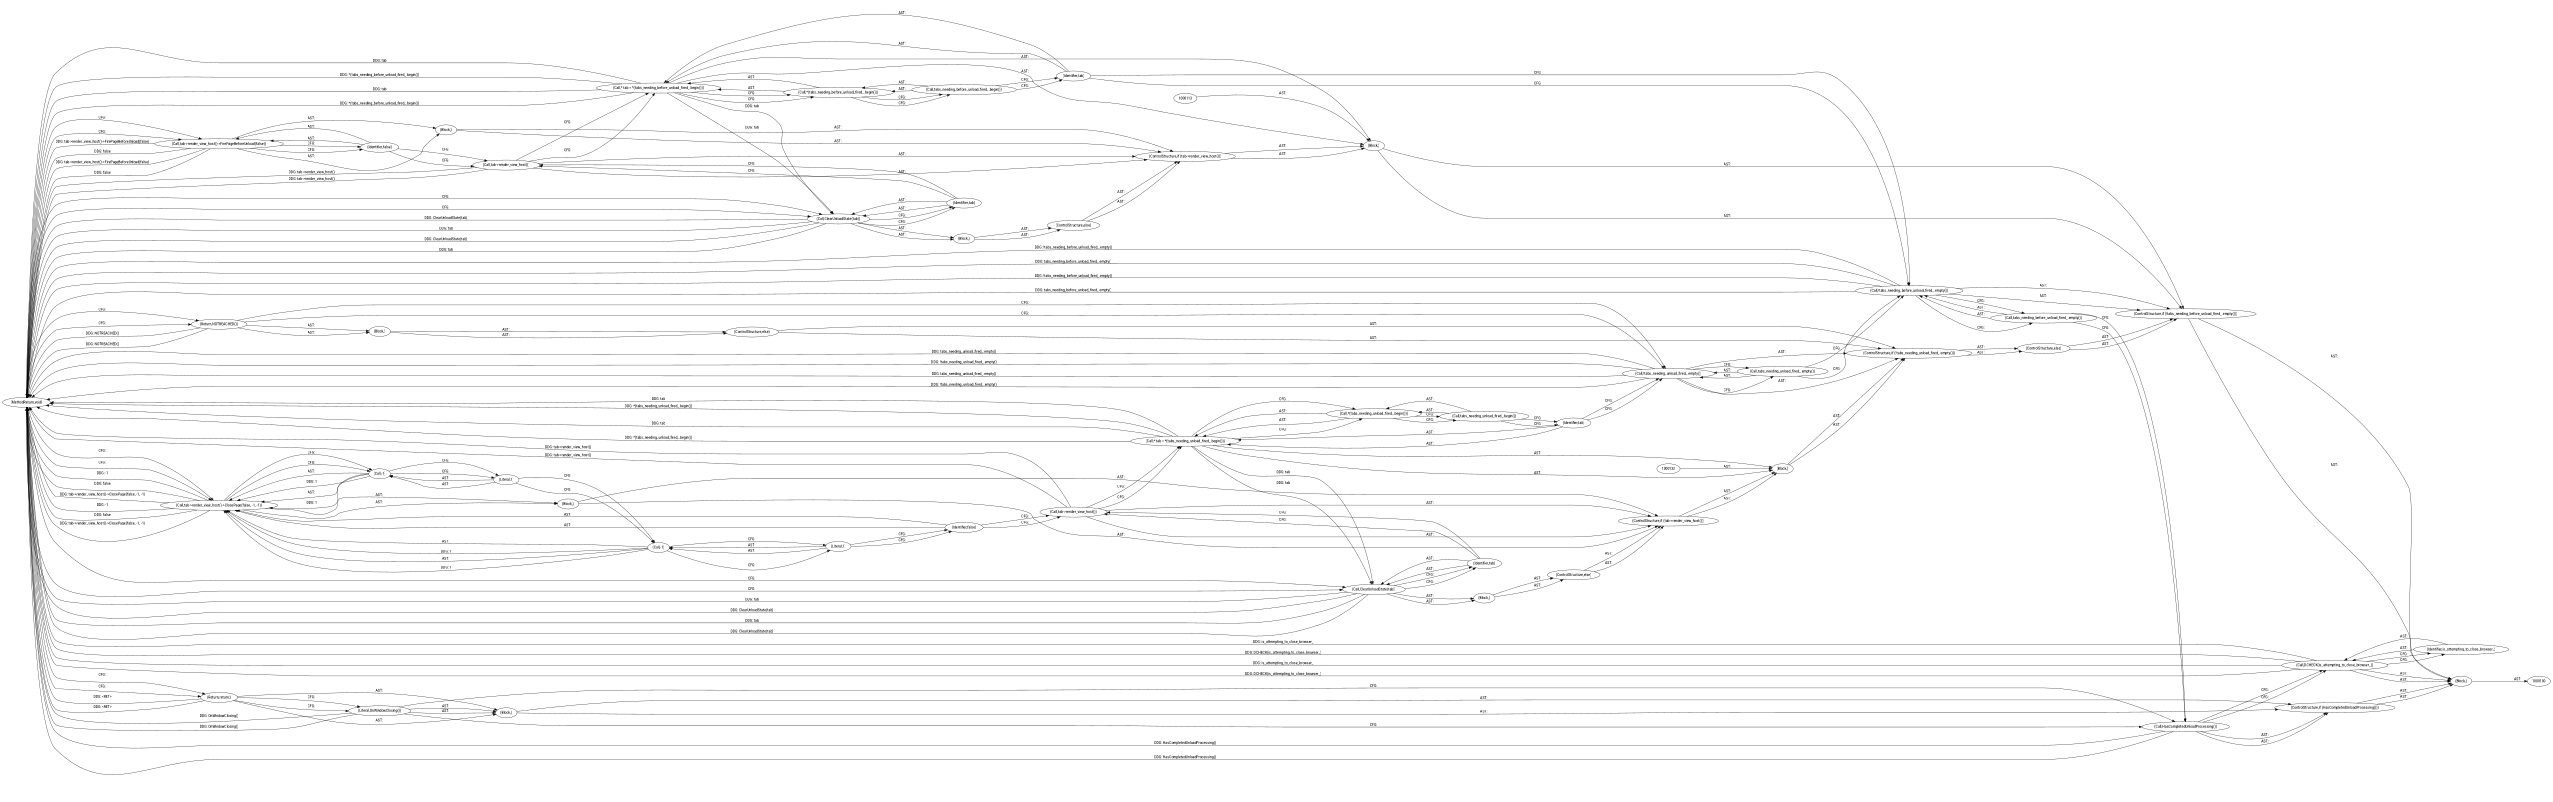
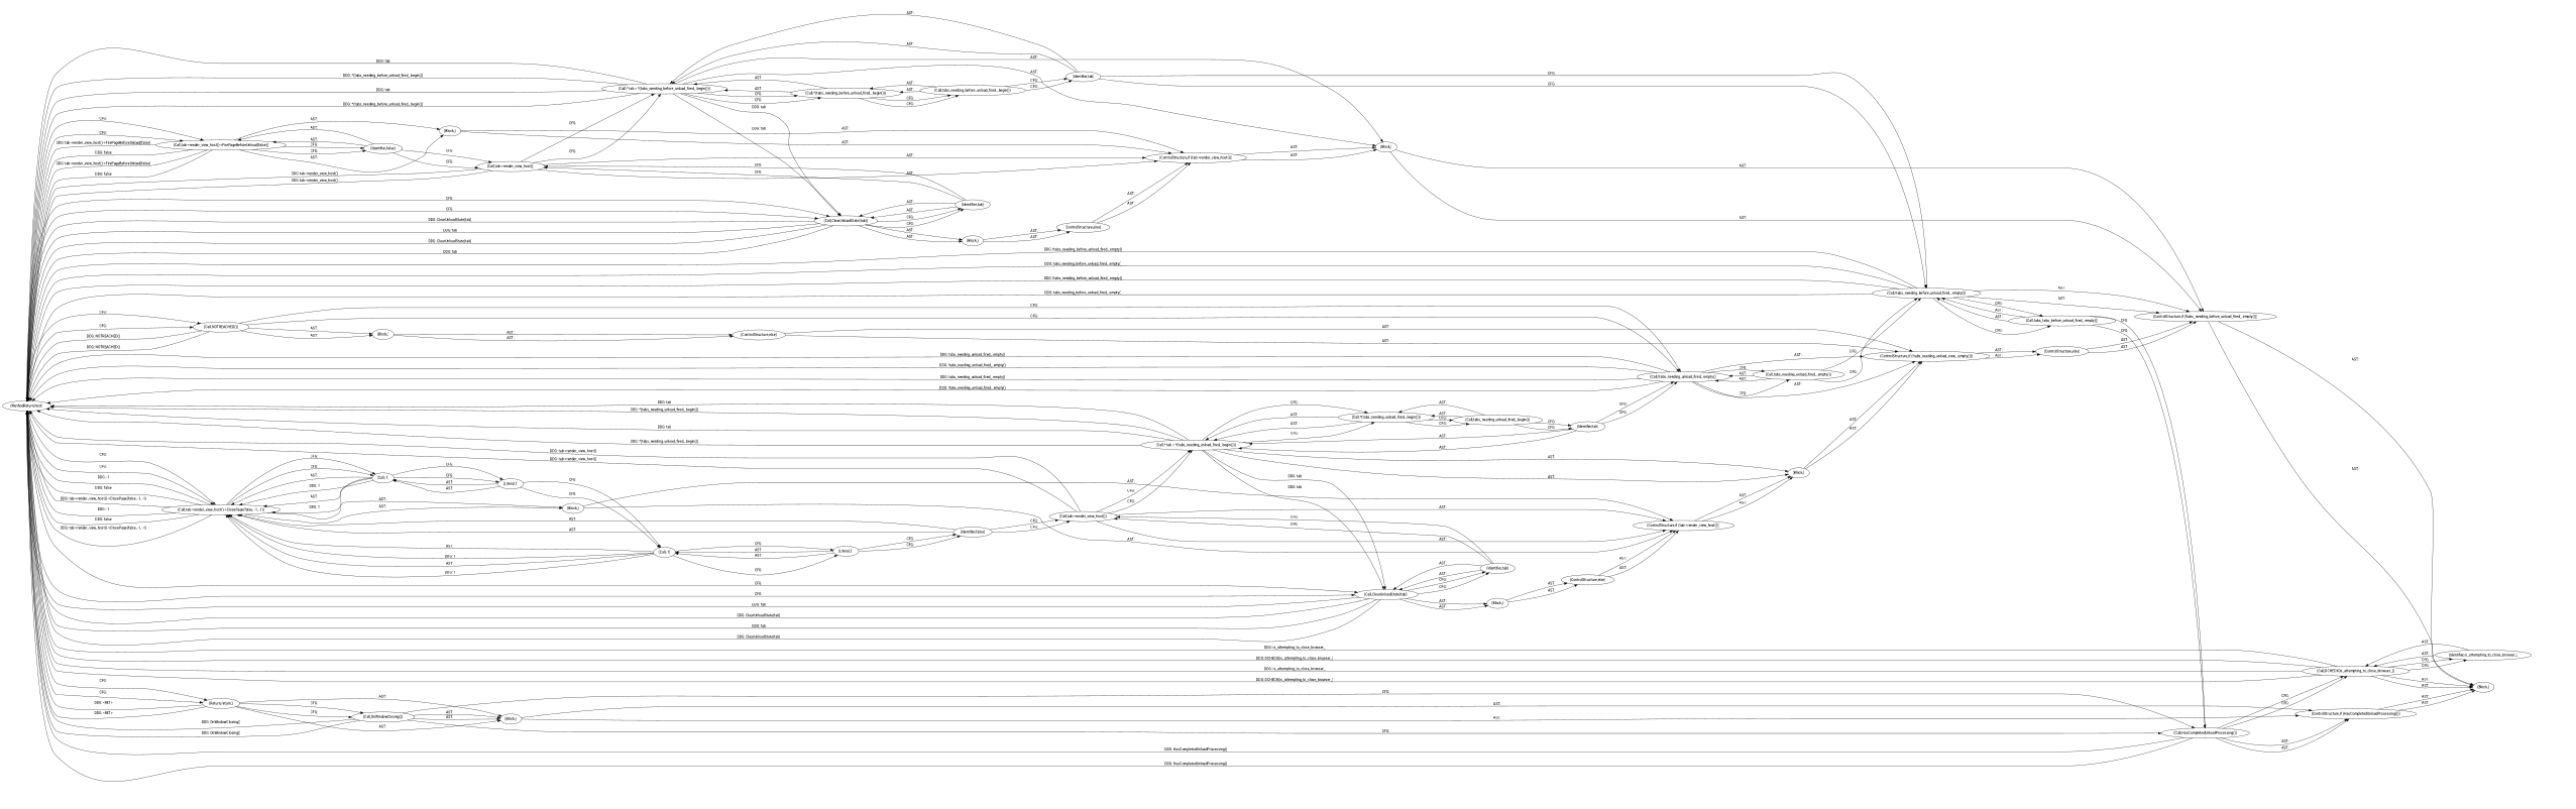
  digraph {
    fontname="Roboto Condensed"
    rankdir=LR
    node [fontname="Roboto Condensed"]
    edge [fontname="Roboto Condensed"]
-   n1 [label="(MethodReturn,void)"]
+   n1 [label="(MethodReturn,host)"]
    n2 [label="(Call,tab->render_view_host()->FirePageBeforeUnload(false))"]
    n3 [label="(Call,ClearUnloadState(tab))"]
    n4 [label="(Call,tab->render_view_host()->ClosePage(false, -1, -1))"]
    n5 [label="(Call,ClearUnloadState(tab))"]
-   n6 [label="(Return,NOTREACHED())"]
+   n6 [label="(Call,NOTREACHED())"]
    n7 [label="(Return,return;)"]
    n8 [label="(Block,)"]
    n9 [label="(Identifier,false)"]
    n10 [label="(Block,)"]
    n11 [label="(Identifier,tab)"]
    n12 [label="(Block,)"]
    n13 [label="(Call,-1)"]
    n14 [label="(Block,)"]
    n15 [label="(Identifier,tab)"]
    n16 [label="(Call,!tabs_needing_unload_fired_.empty())"]
    n17 [label="(Block,)"]
    n18 [label="(Block,)"]
-   n19 [label="(Literal,OnWindowClosing())"]
+   n19 [label="(Call,OnWindowClosing())"]
    n20 [label="(Block,)"]
-   1000100
    n22 [label="(Call,* tab = *(tabs_needing_before_unload_fired_.begin()))"]
    n23 [label="(Call,*(tabs_needing_before_unload_fired_.begin()))"]
    n24 [label="(Block,)"]
    n25 [label="(Call,tabs_needing_before_unload_fired_.begin())"]
    n26 [label="(ControlStructure,if (!tabs_needing_before_unload_fired_.empty()))"]
    n27 [label="(Identifier,tab)"]
    n28 [label="(Call,!tabs_needing_before_unload_fired_.empty())"]
-   n29 [label="(Call,tabs_needing_before_unload_fired_.empty())"]
+   n29 [label="(Call,tabs_tabs_before_unload_fired_.empty())"]
    n30 [label="(ControlStructure,if (tab->render_view_host()))"]
    n31 [label="(Call,tab->render_view_host())"]
    n32 [label="(ControlStructure,else)"]
-   n33 [label="(ControlStructure,if (!tabs_needing_unload_fired_.empty()))"]
+   n33 [label="(ControlStructure,if (!tabs_needing_unload_view_.empty()))"]
    n34 [label="(ControlStructure,else)"]
    n35 [label="(Call,tabs_needing_unload_fired_.empty())"]
    n36 [label="(Call,* tab = *(tabs_needing_unload_fired_.begin()))"]
    n37 [label="(Call,*(tabs_needing_unload_fired_.begin()))"]
    n38 [label="(Block,)"]
    n39 [label="(Call,tabs_needing_unload_fired_.begin())"]
    n40 [label="(Identifier,tab)"]
    n41 [label="(ControlStructure,if (tab->render_view_host()))"]
    n42 [label="(Call,tab->render_view_host())"]
    n43 [label="(Identifier,false)"]
    n44 [label="(Call,-1)"]
    n45 [label="(Literal,1)"]
    n46 [label="(Literal,1)"]
    n47 [label="(Call,DCHECK(is_attempting_to_close_browser_))"]
    n48 [label="(Identifier,is_attempting_to_close_browser_)"]
    n49 [label="(ControlStructure,else)"]
    n50 [label="(ControlStructure,else)"]
    n51 [label="(ControlStructure,if (HasCompletedUnloadProcessing()))"]
    n52 [label="(Call,HasCompletedUnloadProcessing())"]
-   1000113
-   1000132
    n1 -> n2 [label="CFG: "]
    n1 -> n2 [label="CFG: "]
    n1 -> n3 [label="CFG: "]
    n1 -> n3 [label="CFG: "]
    n1 -> n4 [label="CFG: "]
    n1 -> n4 [label="CFG: "]
    n1 -> n5 [label="CFG: "]
    n1 -> n5 [label="CFG: "]
    n1 -> n6 [label="CFG: "]
    n1 -> n6 [label="CFG: "]
    n1 -> n7 [label="CFG: "]
    n1 -> n7 [label="CFG: "]
    n2 -> n1 [label="DDG: tab->render_view_host()->FirePageBeforeUnload(false)"]
    n2 -> n1 [label="DDG: false"]
    n2 -> n1 [label="DDG: tab->render_view_host()->FirePageBeforeUnload(false)"]
    n2 -> n1 [label="DDG: false"]
    n2 -> n8 [label="AST: "]
    n2 -> n8 [label="AST: "]
    n2 -> n9 [label="CFG: "]
    n2 -> n9 [label="CFG: "]
    n3 -> n1 [label="DDG: ClearUnloadState(tab)"]
    n3 -> n1 [label="DDG: tab"]
    n3 -> n1 [label="DDG: ClearUnloadState(tab)"]
    n3 -> n1 [label="DDG: tab"]
    n3 -> n10 [label="AST: "]
    n3 -> n10 [label="AST: "]
    n3 -> n11 [label="CFG: "]
    n3 -> n11 [label="CFG: "]
    n4 -> n1 [label="DDG: -1"]
    n4 -> n1 [label="DDG: false"]
    n4 -> n1 [label="DDG: tab->render_view_host()->ClosePage(false, -1, -1)"]
    n4 -> n1 [label="DDG: -1"]
    n4 -> n1 [label="DDG: false"]
    n4 -> n1 [label="DDG: tab->render_view_host()->ClosePage(false, -1, -1)"]
    n4 -> n12 [label="AST: "]
    n4 -> n12 [label="AST: "]
    n4 -> n13 [label="CFG: "]
    n4 -> n13 [label="CFG: "]
    n5 -> n1 [label="DDG: tab"]
    n5 -> n1 [label="DDG: ClearUnloadState(tab)"]
    n5 -> n1 [label="DDG: tab"]
    n5 -> n1 [label="DDG: ClearUnloadState(tab)"]
    n5 -> n14 [label="AST: "]
    n5 -> n14 [label="AST: "]
    n5 -> n15 [label="CFG: "]
    n5 -> n15 [label="CFG: "]
    n6 -> n1 [label="DDG: NOTREACHED()"]
    n6 -> n1 [label="DDG: NOTREACHED()"]
    n6 -> n16 [label="CFG: "]
    n6 -> n16 [label="CFG: "]
    n6 -> n17 [label="AST: "]
    n6 -> n17 [label="AST: "]
    n7 -> n1 [label="DDG: <RET>"]
    n7 -> n1 [label="DDG: <RET>"]
    n7 -> n18 [label="AST: "]
    n7 -> n18 [label="AST: "]
    n7 -> n19 [label="CFG: "]
    n7 -> n19 [label="CFG: "]
    n8 -> n30 [label="AST: "]
    n8 -> n30 [label="AST: "]
    n9 -> n2 [label="AST: "]
    n9 -> n2 [label="AST: "]
    n9 -> n31 [label="CFG: "]
    n9 -> n31 [label="CFG: "]
    n10 -> n32 [label="AST: "]
    n10 -> n32 [label="AST: "]
    n11 -> n3 [label="AST: "]
    n11 -> n3 [label="AST: "]
    n11 -> n31 [label="CFG: "]
    n11 -> n31 [label="CFG: "]
    n12 -> n41 [label="AST: "]
    n12 -> n41 [label="AST: "]
    n13 -> n4 [label="AST: "]
    n13 -> n4 [label="DDG: 1"]
    n13 -> n4 [label="AST: "]
    n13 -> n4 [label="DDG: 1"]
    n13 -> n46 [label="CFG: "]
    n13 -> n46 [label="CFG: "]
    n14 -> n49 [label="AST: "]
    n14 -> n49 [label="AST: "]
    n15 -> n5 [label="AST: "]
    n15 -> n5 [label="AST: "]
    n15 -> n42 [label="CFG: "]
    n15 -> n42 [label="CFG: "]
    n16 -> n1 [label="DDG: tabs_needing_unload_fired_.empty()"]
    n16 -> n1 [label="DDG: !tabs_needing_unload_fired_.empty()"]
    n16 -> n1 [label="DDG: tabs_needing_unload_fired_.empty()"]
    n16 -> n1 [label="DDG: !tabs_needing_unload_fired_.empty()"]
    n16 -> n33 [label="AST: "]
    n16 -> n33 [label="AST: "]
    n16 -> n35 [label="CFG: "]
    n16 -> n35 [label="CFG: "]
    n17 -> n50 [label="AST: "]
    n17 -> n50 [label="AST: "]
    n18 -> n51 [label="AST: "]
    n18 -> n51 [label="AST: "]
    n19 -> n1 [label="DDG: OnWindowClosing()"]
    n19 -> n1 [label="DDG: OnWindowClosing()"]
    n19 -> n18 [label="AST: "]
    n19 -> n18 [label="AST: "]
    n19 -> n52 [label="CFG: "]
    n19 -> n52 [label="CFG: "]
-   n20 -> 1000100 [label="AST: "]
    n22 -> n1 [label="DDG: tab"]
    n22 -> n1 [label="DDG: *(tabs_needing_before_unload_fired_.begin())"]
    n22 -> n1 [label="DDG: tab"]
    n22 -> n1 [label="DDG: *(tabs_needing_before_unload_fired_.begin())"]
    n22 -> n3 [label="DDG: tab"]
    n22 -> n3 [label="DDG: tab"]
    n22 -> n23 [label="CFG: "]
    n22 -> n23 [label="CFG: "]
    n22 -> n24 [label="AST: "]
    n22 -> n24 [label="AST: "]
    n23 -> n22 [label="AST: "]
    n23 -> n22 [label="AST: "]
    n23 -> n25 [label="CFG: "]
    n23 -> n25 [label="CFG: "]
    n24 -> n26 [label="AST: "]
    n24 -> n26 [label="AST: "]
    n25 -> n23 [label="AST: "]
    n25 -> n23 [label="AST: "]
    n25 -> n27 [label="CFG: "]
    n25 -> n27 [label="CFG: "]
    n26 -> n20 [label="AST: "]
    n26 -> n20 [label="AST: "]
    n27 -> n22 [label="AST: "]
    n27 -> n22 [label="AST: "]
    n27 -> n28 [label="CFG: "]
    n27 -> n28 [label="CFG: "]
    n28 -> n1 [label="DDG: !tabs_needing_before_unload_fired_.empty()"]
    n28 -> n1 [label="DDG: tabs_needing_before_unload_fired_.empty()"]
    n28 -> n1 [label="DDG: !tabs_needing_before_unload_fired_.empty()"]
    n28 -> n1 [label="DDG: tabs_needing_before_unload_fired_.empty()"]
    n28 -> n26 [label="AST: "]
    n28 -> n26 [label="AST: "]
    n28 -> n29 [label="CFG: "]
    n28 -> n29 [label="CFG: "]
    n29 -> n28 [label="AST: "]
    n29 -> n28 [label="AST: "]
    n29 -> n52 [label="CFG: "]
    n29 -> n52 [label="CFG: "]
    n30 -> n24 [label="AST: "]
    n30 -> n24 [label="AST: "]
    n31 -> n1 [label="DDG: tab->render_view_host()"]
    n31 -> n1 [label="DDG: tab->render_view_host()"]
    n31 -> n22 [label="CFG: "]
    n31 -> n22 [label="CFG: "]
    n31 -> n30 [label="AST: "]
    n31 -> n30 [label="AST: "]
    n32 -> n30 [label="AST: "]
    n32 -> n30 [label="AST: "]
    n33 -> n34 [label="AST: "]
    n33 -> n34 [label="AST: "]
    n34 -> n26 [label="AST: "]
    n34 -> n26 [label="AST: "]
    n35 -> n16 [label="AST: "]
    n35 -> n16 [label="AST: "]
    n35 -> n28 [label="CFG: "]
    n35 -> n28 [label="CFG: "]
    n36 -> n1 [label="DDG: tab"]
    n36 -> n1 [label="DDG: *(tabs_needing_unload_fired_.begin())"]
    n36 -> n1 [label="DDG: tab"]
    n36 -> n1 [label="DDG: *(tabs_needing_unload_fired_.begin())"]
    n36 -> n5 [label="DDG: tab"]
    n36 -> n5 [label="DDG: tab"]
    n36 -> n37 [label="CFG: "]
    n36 -> n37 [label="CFG: "]
    n36 -> n38 [label="AST: "]
    n36 -> n38 [label="AST: "]
    n37 -> n36 [label="AST: "]
    n37 -> n36 [label="AST: "]
    n37 -> n39 [label="CFG: "]
    n37 -> n39 [label="CFG: "]
    n38 -> n33 [label="AST: "]
    n38 -> n33 [label="AST: "]
    n39 -> n37 [label="AST: "]
    n39 -> n37 [label="AST: "]
    n39 -> n40 [label="CFG: "]
    n39 -> n40 [label="CFG: "]
    n40 -> n16 [label="CFG: "]
    n40 -> n16 [label="CFG: "]
    n40 -> n36 [label="AST: "]
    n40 -> n36 [label="AST: "]
    n41 -> n38 [label="AST: "]
    n41 -> n38 [label="AST: "]
    n42 -> n1 [label="DDG: tab->render_view_host()"]
    n42 -> n1 [label="DDG: tab->render_view_host()"]
    n42 -> n36 [label="CFG: "]
    n42 -> n36 [label="CFG: "]
    n42 -> n41 [label="AST: "]
    n42 -> n41 [label="AST: "]
    n43 -> n4 [label="AST: "]
    n43 -> n4 [label="AST: "]
    n43 -> n42 [label="CFG: "]
    n43 -> n42 [label="CFG: "]
    n44 -> n4 [label="AST: "]
    n44 -> n4 [label="DDG: 1"]
    n44 -> n4 [label="AST: "]
    n44 -> n4 [label="DDG: 1"]
    n44 -> n45 [label="CFG: "]
    n44 -> n45 [label="CFG: "]
    n45 -> n43 [label="CFG: "]
    n45 -> n43 [label="CFG: "]
    n45 -> n44 [label="AST: "]
    n45 -> n44 [label="AST: "]
    n46 -> n13 [label="AST: "]
    n46 -> n13 [label="AST: "]
    n46 -> n44 [label="CFG: "]
    n46 -> n44 [label="CFG: "]
    n47 -> n1 [label="DDG: is_attempting_to_close_browser_"]
    n47 -> n1 [label="DDG: DCHECK(is_attempting_to_close_browser_)"]
    n47 -> n1 [label="DDG: is_attempting_to_close_browser_"]
    n47 -> n1 [label="DDG: DCHECK(is_attempting_to_close_browser_)"]
    n47 -> n20 [label="AST: "]
    n47 -> n20 [label="AST: "]
    n47 -> n48 [label="CFG: "]
    n47 -> n48 [label="CFG: "]
    n48 -> n47 [label="AST: "]
    n48 -> n47 [label="AST: "]
    n49 -> n41 [label="AST: "]
    n49 -> n41 [label="AST: "]
    n50 -> n33 [label="AST: "]
    n50 -> n33 [label="AST: "]
    n51 -> n20 [label="AST: "]
    n51 -> n20 [label="AST: "]
    n52 -> n1 [label="DDG: HasCompletedUnloadProcessing()"]
    n52 -> n1 [label="DDG: HasCompletedUnloadProcessing()"]
    n52 -> n47 [label="CFG: "]
    n52 -> n47 [label="CFG: "]
    n52 -> n51 [label="AST: "]
    n52 -> n51 [label="AST: "]
-   1000113 -> n24 [label="AST: "]
-   1000132 -> n38 [label="AST: "]
  }
